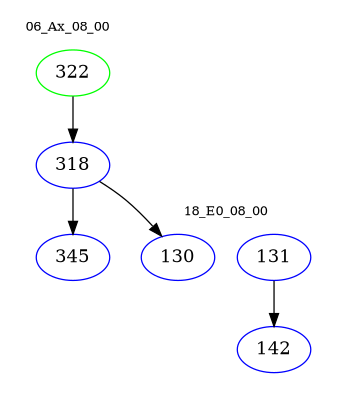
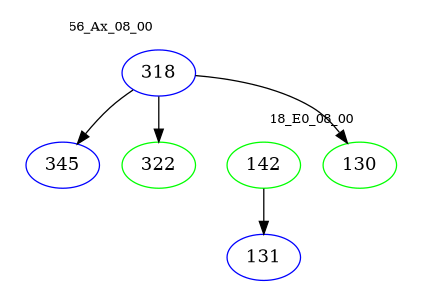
  digraph {
    node [color=blue]
    edge [color=black]
    n1 [label=318]
    n2 [label=345]
    n3 [color=green label=322]
    n4 [label=131]
-   n5 [label=130]
-   n6 [label=142]
+   n5 [color=green label=130]
+   n6 [color=green label=142]
    subgraph cluster_1 {
      color=white
      fontsize=10
-     label="06_Ax_08_00"
+     label="56_Ax_08_00"
      n1
      n2
      n3
    }
    subgraph cluster_2 {
      color=white
      fontsize=10
      label="18_E0_08_00"
      n4
      n5
      n6
    }
    n1 -> n2
-   n3 -> n1
+   n1 -> n3
    n1 -> n5
-   n4 -> n6
+   n6 -> n4
  }
